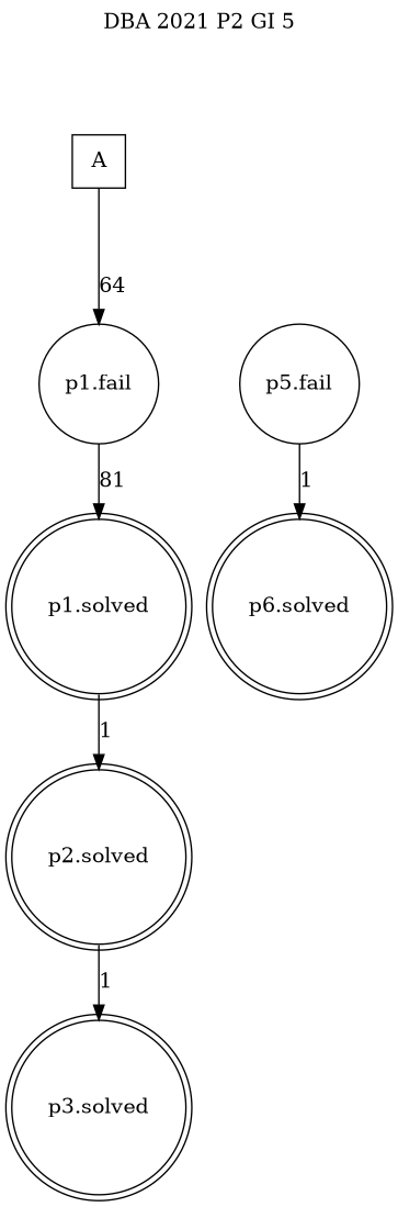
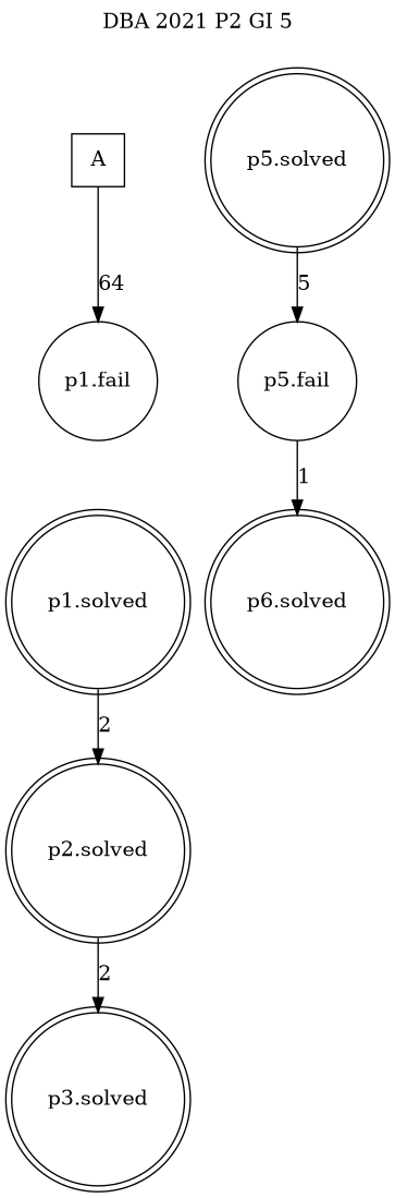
  digraph {
    label=" DBA 2021 P2 GI 5 "
    labelloc=tl
    rankdir=TB
    node [shape=doublecircle]
    n1 [label=A shape=square]
    n2 [label="p1.fail" shape=circle]
    n3 [label="p1.solved"]
    n4 [label="p2.solved"]
    n5 [label="p3.solved"]
+   n6 [label="p5.solved"]
    n7 [label="p5.fail" shape=circle]
    n8 [label="p6.solved"]
    n1 -> n2 [label=64]
-   n2 -> n3 [label=81]
-   n3 -> n4 [label=1]
-   n4 -> n5 [label=1]
+   n3 -> n4 [label=2]
+   n4 -> n5 [label=2]
+   n6 -> n7 [label=5]
    n7 -> n8 [label=1]
  }
